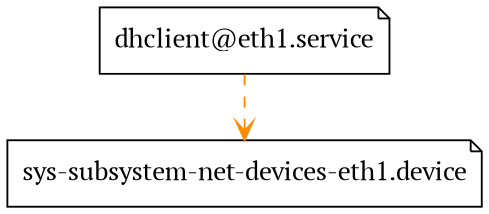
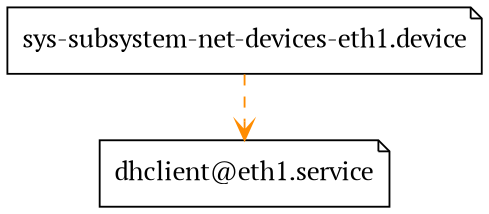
  digraph {
    fontname="PT Serif"
    node [shape=note fontname="PT Serif"]
    "dhclient@eth1.service"
    "sys-subsystem-net-devices-eth1.device"
-   "dhclient@eth1.service" -> "sys-subsystem-net-devices-eth1.device" [color=darkorange style=dashed arrowhead=vee fontname="PT Serif"]
+   "sys-subsystem-net-devices-eth1.device" -> "dhclient@eth1.service" [color=darkorange style=dashed arrowhead=vee fontname="PT Serif"]
  }
